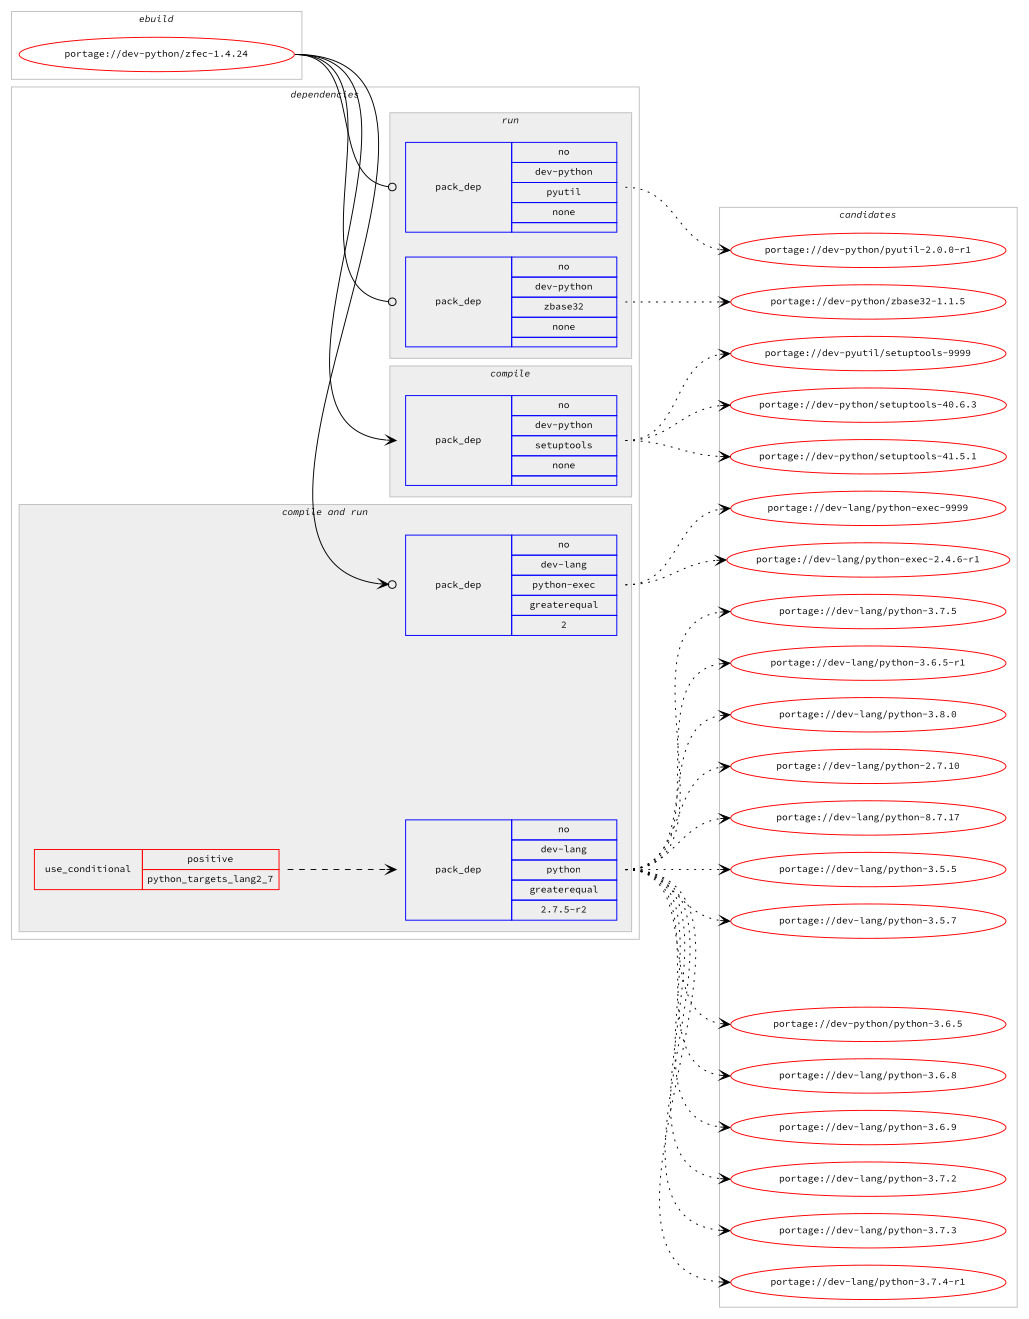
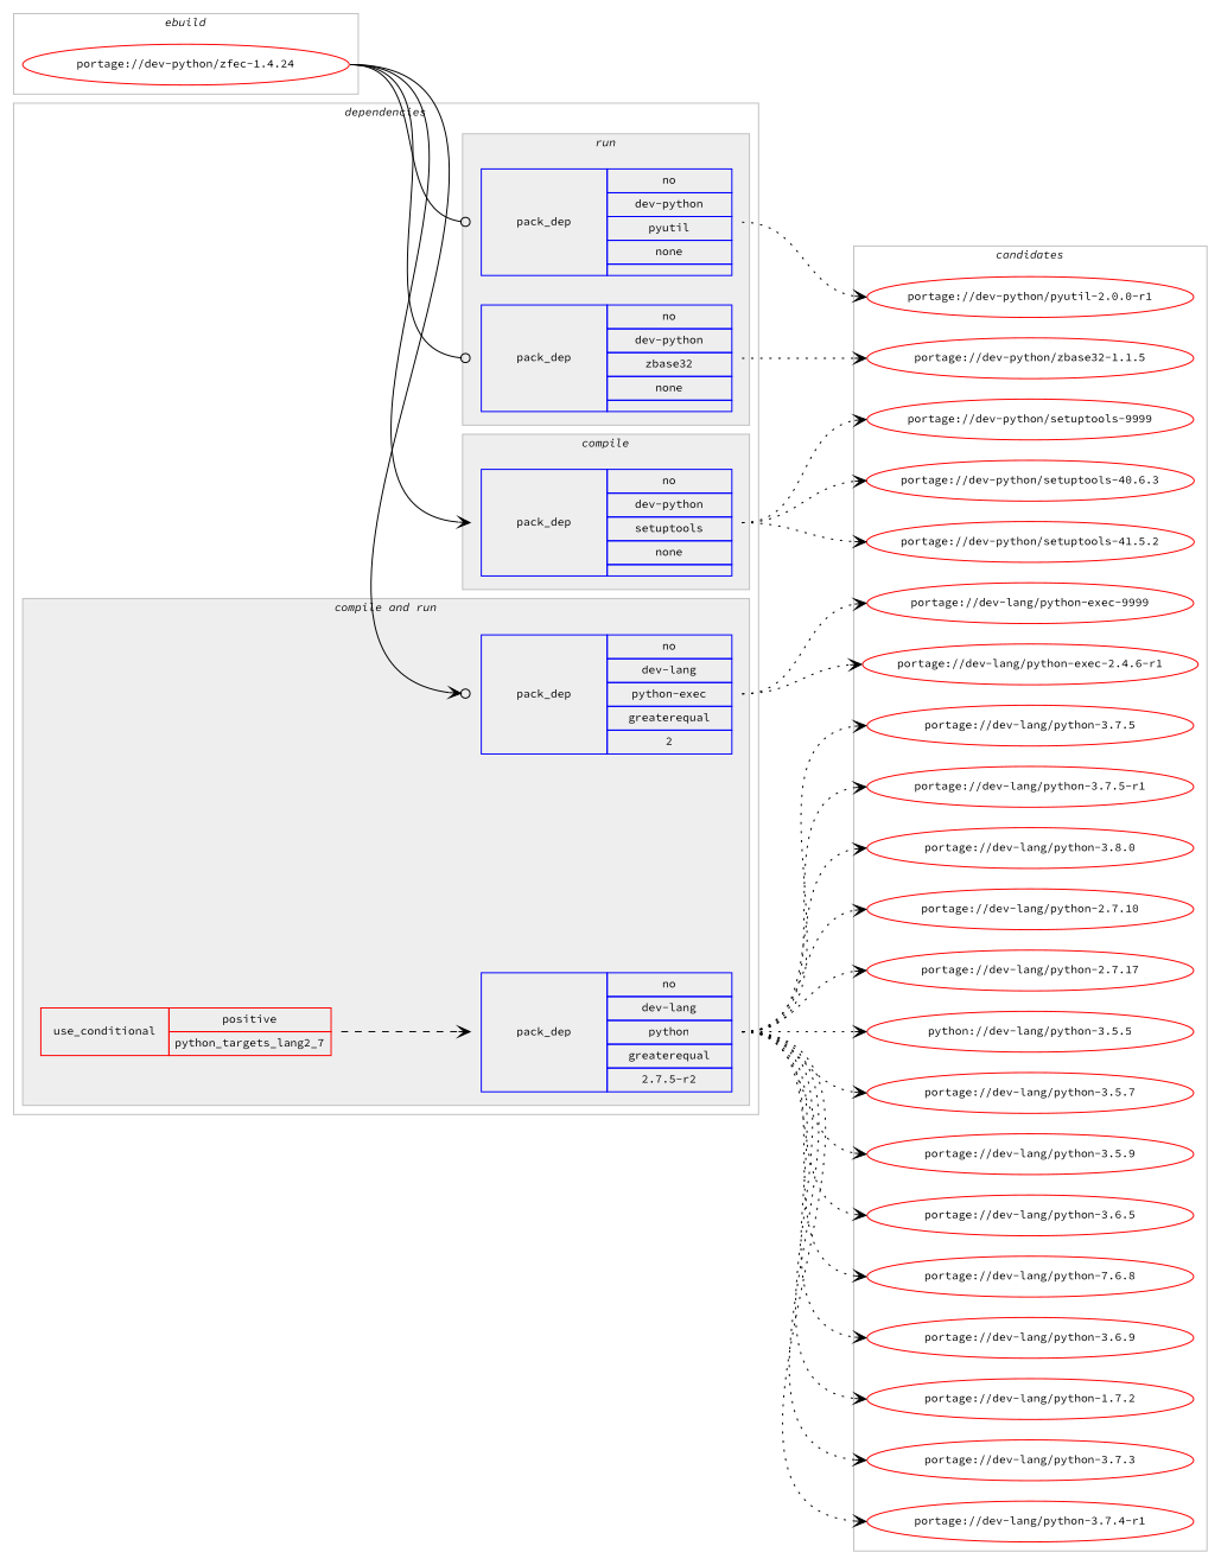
  digraph {
    compound=true
    concentrate=true
    fontname="Source Code Pro"
    fontsize=10
    newrank=true
    rankdir=LR
    ranksep=1.5
    node [color=red fontname="Source Code Pro" fontsize=10]
    edge [arrowhead=vee fontname="Source Code Pro" headport=w style=dotted tailport=e weight=100]
    n1 [label="portage://dev-python/zfec-1.4.24" width=4]
    n2 [color=blue label=<<TABLE BORDER="0" CELLBORDER="1" CELLSPACING="0" CELLPADDING="4" WIDTH="220"><TR><TD ROWSPAN="6" CELLPADDING="30">pack_dep</TD></TR><TR><TD WIDTH="110">no</TD></TR><TR><TD>dev-python</TD></TR><TR><TD>setuptools</TD></TR><TR><TD>none</TD></TR><TR><TD></TD></TR></TABLE>> shape=none]
    n3 [color=blue label=<<TABLE BORDER="0" CELLBORDER="1" CELLSPACING="0" CELLPADDING="4" WIDTH="220"><TR><TD ROWSPAN="6" CELLPADDING="30">pack_dep</TD></TR><TR><TD WIDTH="110">no</TD></TR><TR><TD>dev-lang</TD></TR><TR><TD>python</TD></TR><TR><TD>greaterequal</TD></TR><TR><TD>2.7.5-r2</TD></TR></TABLE>> shape=none]
    n4 [label=<<TABLE BORDER="0" CELLBORDER="1" CELLSPACING="0" CELLPADDING="4"><TR><TD ROWSPAN="3" CELLPADDING="10">use_conditional</TD></TR><TR><TD>positive</TD></TR><TR><TD>python_targets_lang2_7</TD></TR></TABLE>> shape=none]
    n5 [color=blue label=<<TABLE BORDER="0" CELLBORDER="1" CELLSPACING="0" CELLPADDING="4" WIDTH="220"><TR><TD ROWSPAN="6" CELLPADDING="30">pack_dep</TD></TR><TR><TD WIDTH="110">no</TD></TR><TR><TD>dev-lang</TD></TR><TR><TD>python-exec</TD></TR><TR><TD>greaterequal</TD></TR><TR><TD>2</TD></TR></TABLE>> shape=none]
    n6 [color=blue label=<<TABLE BORDER="0" CELLBORDER="1" CELLSPACING="0" CELLPADDING="4" WIDTH="220"><TR><TD ROWSPAN="6" CELLPADDING="30">pack_dep</TD></TR><TR><TD WIDTH="110">no</TD></TR><TR><TD>dev-python</TD></TR><TR><TD>pyutil</TD></TR><TR><TD>none</TD></TR><TR><TD></TD></TR></TABLE>> shape=none]
    n7 [color=blue label=<<TABLE BORDER="0" CELLBORDER="1" CELLSPACING="0" CELLPADDING="4" WIDTH="220"><TR><TD ROWSPAN="6" CELLPADDING="30">pack_dep</TD></TR><TR><TD WIDTH="110">no</TD></TR><TR><TD>dev-python</TD></TR><TR><TD>zbase32</TD></TR><TR><TD>none</TD></TR><TR><TD></TD></TR></TABLE>> shape=none]
    n8 [label="portage://dev-python/setuptools-40.6.3" width=4]
-   n9 [label="portage://dev-python/setuptools-41.5.1" width=4]
-   n10 [label="portage://dev-pyutil/setuptools-9999" width=4]
+   n9 [label="portage://dev-python/setuptools-41.5.2" width=4]
+   n10 [label="portage://dev-python/setuptools-9999" width=4]
    n11 [label="portage://dev-lang/python-2.7.10" width=4]
-   n12 [label="portage://dev-lang/python-8.7.17" width=4]
-   n13 [label="portage://dev-lang/python-3.5.5" width=4]
+   n12 [label="portage://dev-lang/python-2.7.17" width=4]
+   n13 [label="python://dev-lang/python-3.5.5" width=4]
    n14 [label="portage://dev-lang/python-3.5.7" width=4]
-   n16 [label="portage://dev-python/python-3.6.5" width=4]
-   n17 [label="portage://dev-lang/python-3.6.8" width=4]
+   n15 [label="portage://dev-lang/python-3.5.9" width=4]
+   n16 [label="portage://dev-lang/python-3.6.5" width=4]
+   n17 [label="portage://dev-lang/python-7.6.8" width=4]
    n18 [label="portage://dev-lang/python-3.6.9" width=4]
-   n19 [label="portage://dev-lang/python-3.7.2" width=4]
+   n19 [label="portage://dev-lang/python-1.7.2" width=4]
    n20 [label="portage://dev-lang/python-3.7.3" width=4]
    n21 [label="portage://dev-lang/python-3.7.4-r1" width=4]
    n22 [label="portage://dev-lang/python-3.7.5" width=4]
-   n23 [label="portage://dev-lang/python-3.6.5-r1" width=4]
+   n23 [label="portage://dev-lang/python-3.7.5-r1" width=4]
    n24 [label="portage://dev-lang/python-3.8.0" width=4]
    n25 [label="portage://dev-lang/python-exec-2.4.6-r1" width=4]
    n26 [label="portage://dev-lang/python-exec-9999" width=4]
    n27 [label="portage://dev-python/pyutil-2.0.0-r1" width=4]
    n28 [label="portage://dev-python/zbase32-1.1.5" width=4]
    subgraph cluster_1 {
      color=gray
      label=<<i>ebuild</i>>
      rank=same
      n1
    }
    subgraph cluster_2 {
      color=gray
      label=<<i>dependencies</i>>
      subgraph cluster_3 {
        color=gray
        fillcolor="#eeeeee"
        label=<<i>compile</i>>
        style=filled
        subgraph sub_4 {
          color=gray
          fillcolor="#eeeeee"
          label=<<i>compile</i>>
          style=filled
          n2
        }
      }
      subgraph cluster_5 {
        color=gray
        fillcolor="#eeeeee"
        label=<<i>compile and run</i>>
        style=filled
        subgraph sub_6 {
          color=gray
          fillcolor="#eeeeee"
          label=<<i>compile and run</i>>
          style=filled
          n4
          subgraph sub_7 {
            color=gray
            fillcolor="#eeeeee"
            label=<<i>compile and run</i>>
            style=filled
            n3
          }
        }
        subgraph sub_8 {
          color=gray
          fillcolor="#eeeeee"
          label=<<i>compile and run</i>>
          style=filled
          n5
        }
      }
      subgraph cluster_9 {
        color=gray
        fillcolor="#eeeeee"
        label=<<i>run</i>>
        style=filled
        subgraph sub_10 {
          color=gray
          fillcolor="#eeeeee"
          label=<<i>run</i>>
          style=filled
          n6
        }
        subgraph sub_11 {
          color=gray
          fillcolor="#eeeeee"
          label=<<i>run</i>>
          style=filled
          n7
        }
      }
    }
    subgraph cluster_12 {
      color=gray
      label=<<i>candidates</i>>
      rank=same
      subgraph sub_13 {
        color=black
        label=<<i>candidates</i>>
        nodesep=1
        rank=same
        n8
        n9
        n10
      }
      subgraph sub_14 {
        color=black
        label=<<i>candidates</i>>
        nodesep=1
        rank=same
        n11
        n12
        n13
        n14
+       n15
        n16
        n17
        n18
        n19
        n20
        n21
        n22
        n23
        n24
      }
      subgraph sub_15 {
        color=black
        label=<<i>candidates</i>>
        nodesep=1
        rank=same
        n25
        n26
      }
      subgraph sub_16 {
        color=black
        label=<<i>candidates</i>>
        nodesep=1
        rank=same
        n27
      }
      subgraph sub_17 {
        color=black
        label=<<i>candidates</i>>
        nodesep=1
        rank=same
        n28
      }
    }
    n1 -> n2 [style=solid weight=20]
    n1 -> n5 [arrowhead=odotvee style=solid weight=20]
    n1 -> n6 [arrowhead=odot style=solid weight=20]
    n1 -> n7 [arrowhead=odot style=solid weight=20]
    n2 -> n8
    n2 -> n9
    n2 -> n10
    n3 -> n11
    n3 -> n12
    n3 -> n13
    n3 -> n14
+   n3 -> n15
    n3 -> n16
    n3 -> n17
    n3 -> n18
    n3 -> n19
    n3 -> n20
    n3 -> n21
    n3 -> n22
    n3 -> n23
    n3 -> n24
    n4 -> n3 [style=dashed weight=20]
    n5 -> n25
    n5 -> n26
    n6 -> n27
    n7 -> n28
  }
